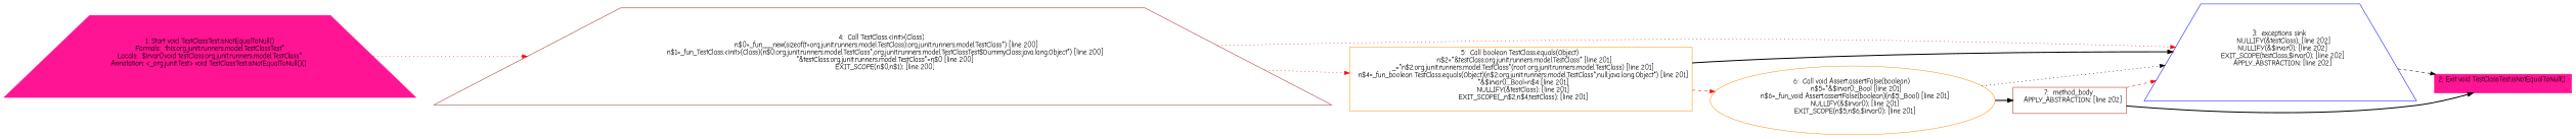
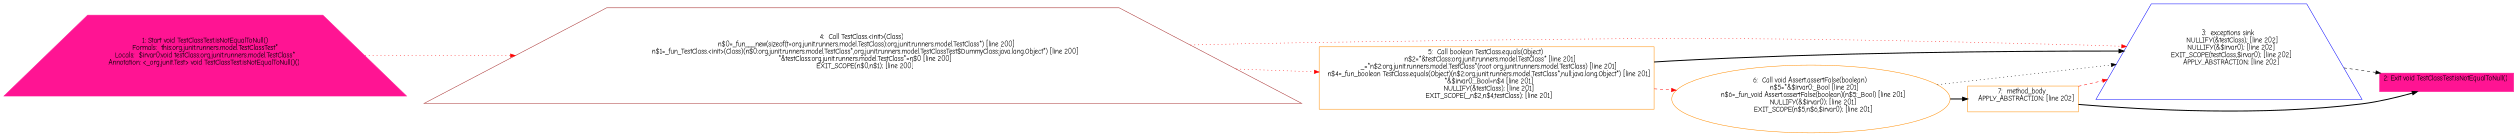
  digraph {
    rankdir=LR
    fontname="Comic Neue"
    node [color=deeppink shape=trapezium fontname="Comic Neue"]
    edge [color=red style=dotted fontname="Comic Neue"]
    n1 [label="1: Start void TestClassTest.isNotEqualToNull()\nFormals:  this:org.junit.runners.model.TestClassTest*\nLocals:  $irvar0:void testClass:org.junit.runners.model.TestClass*\nAnnotation: <_org.junit.Test> void TestClassTest.isNotEqualToNull()() \n  " style=filled]
    n2 [label="4:  Call TestClass.<init>(Class) \n   n$0=_fun___new(sizeof(t=org.junit.runners.model.TestClass):org.junit.runners.model.TestClass*) [line 200]\n  n$1=_fun_TestClass.<init>(Class)(n$0:org.junit.runners.model.TestClass*,org.junit.runners.model.TestClassTest$DummyClass:java.lang.Object*) [line 200]\n  *&testClass:org.junit.runners.model.TestClass*=n$0 [line 200]\n  EXIT_SCOPE(n$0,n$1); [line 200]\n " color=brown]
    n3 [label="3:  exceptions sink \n   NULLIFY(&testClass); [line 202]\n  NULLIFY(&$irvar0); [line 202]\n  EXIT_SCOPE(testClass,$irvar0); [line 202]\n  APPLY_ABSTRACTION; [line 202]\n " color=blue]
    n4 [label="5:  Call boolean TestClass.equals(Object) \n   n$2=*&testClass:org.junit.runners.model.TestClass* [line 201]\n  _=*n$2:org.junit.runners.model.TestClass*(root org.junit.runners.model.TestClass) [line 201]\n  n$4=_fun_boolean TestClass.equals(Object)(n$2:org.junit.runners.model.TestClass*,null:java.lang.Object*) [line 201]\n  *&$irvar0:_Bool=n$4 [line 201]\n  NULLIFY(&testClass); [line 201]\n  EXIT_SCOPE(_,n$2,n$4,testClass); [line 201]\n " shape=box color=darkorange]
    n5 [label="2: Exit void TestClassTest.isNotEqualToNull() \n  " style=filled shape=box]
    n6 [label="6:  Call void Assert.assertFalse(boolean) \n   n$5=*&$irvar0:_Bool [line 201]\n  n$6=_fun_void Assert.assertFalse(boolean)(n$5:_Bool) [line 201]\n  NULLIFY(&$irvar0); [line 201]\n  EXIT_SCOPE(n$5,n$6,$irvar0); [line 201]\n " shape=ellipse color=darkorange]
-   n7 [label="7:  method_body \n   APPLY_ABSTRACTION; [line 202]\n " shape=box color=brown]
+   n7 [label="7:  method_body \n   APPLY_ABSTRACTION; [line 202]\n " shape=box color=darkorange]
    n1 -> n2
    n2 -> n3
    n2 -> n4
    n3 -> n5 [color=black style=dashed]
    n4 -> n3 [color=black style=bold]
    n4 -> n6 [style=dashed]
    n6 -> n3 [color=black]
    n6 -> n7 [color=black style=bold]
    n7 -> n3 [style=dashed]
    n7 -> n5 [color=black style=bold]
  }
